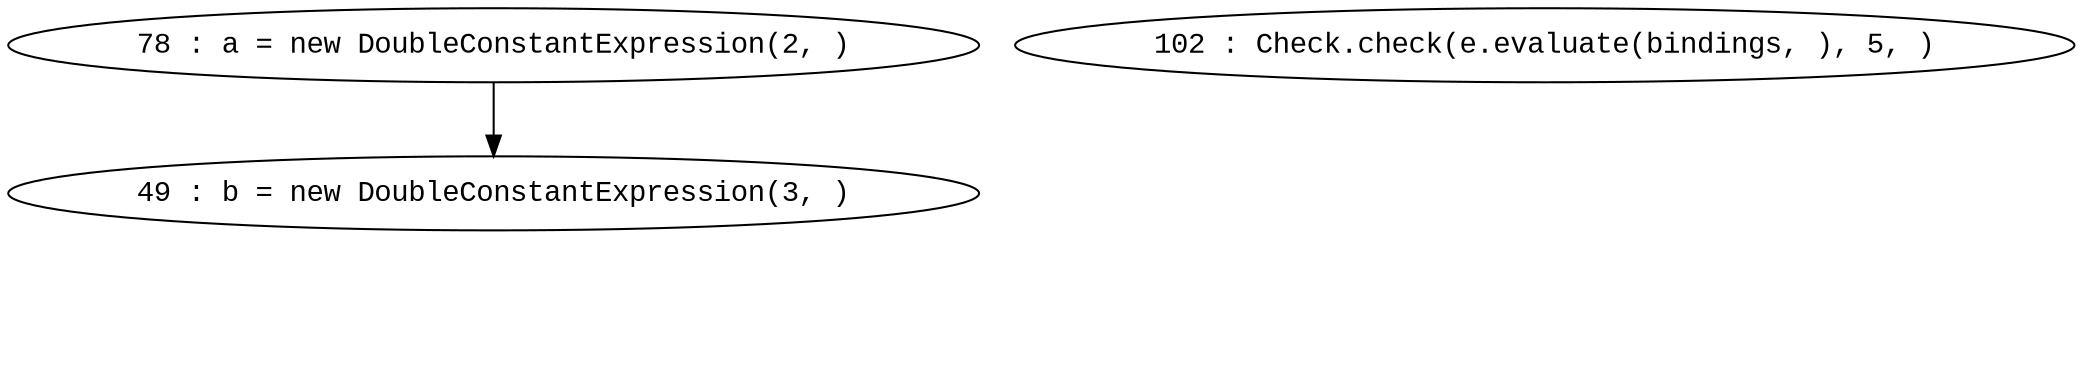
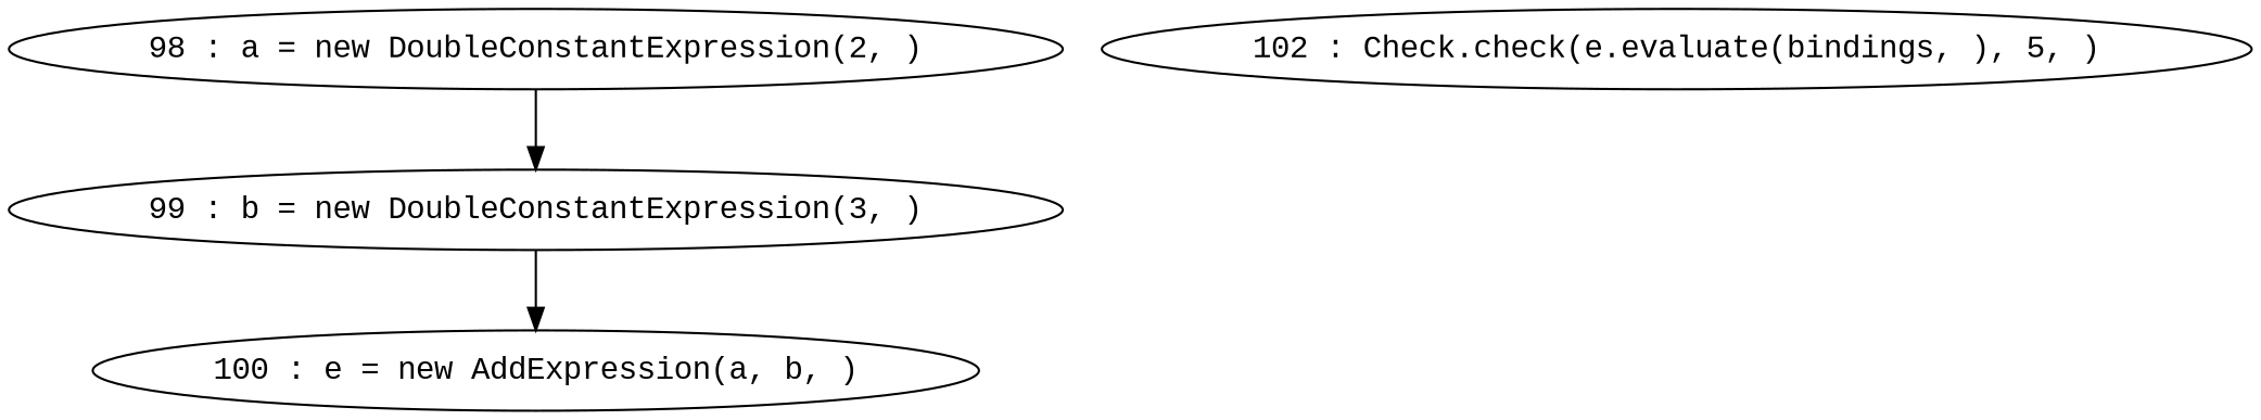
  digraph {
    fontname="Liberation Mono"
    node [fontname="Liberation Mono"]
    edge [fontname="Liberation Mono"]
-   "98 : a = new DoubleConstantExpression(2, )" [label="78 : a = new DoubleConstantExpression(2, )"]
-   "99 : b = new DoubleConstantExpression(3, )" [label="49 : b = new DoubleConstantExpression(3, )"]
+   "98 : a = new DoubleConstantExpression(2, )"
+   "99 : b = new DoubleConstantExpression(3, )"
+   "100 : e = new AddExpression(a, b, )"
    "102 : Check.check(e.evaluate(bindings, ), 5, )"
    "98 : a = new DoubleConstantExpression(2, )" -> "99 : b = new DoubleConstantExpression(3, )"
+   "99 : b = new DoubleConstantExpression(3, )" -> "100 : e = new AddExpression(a, b, )"
  }
